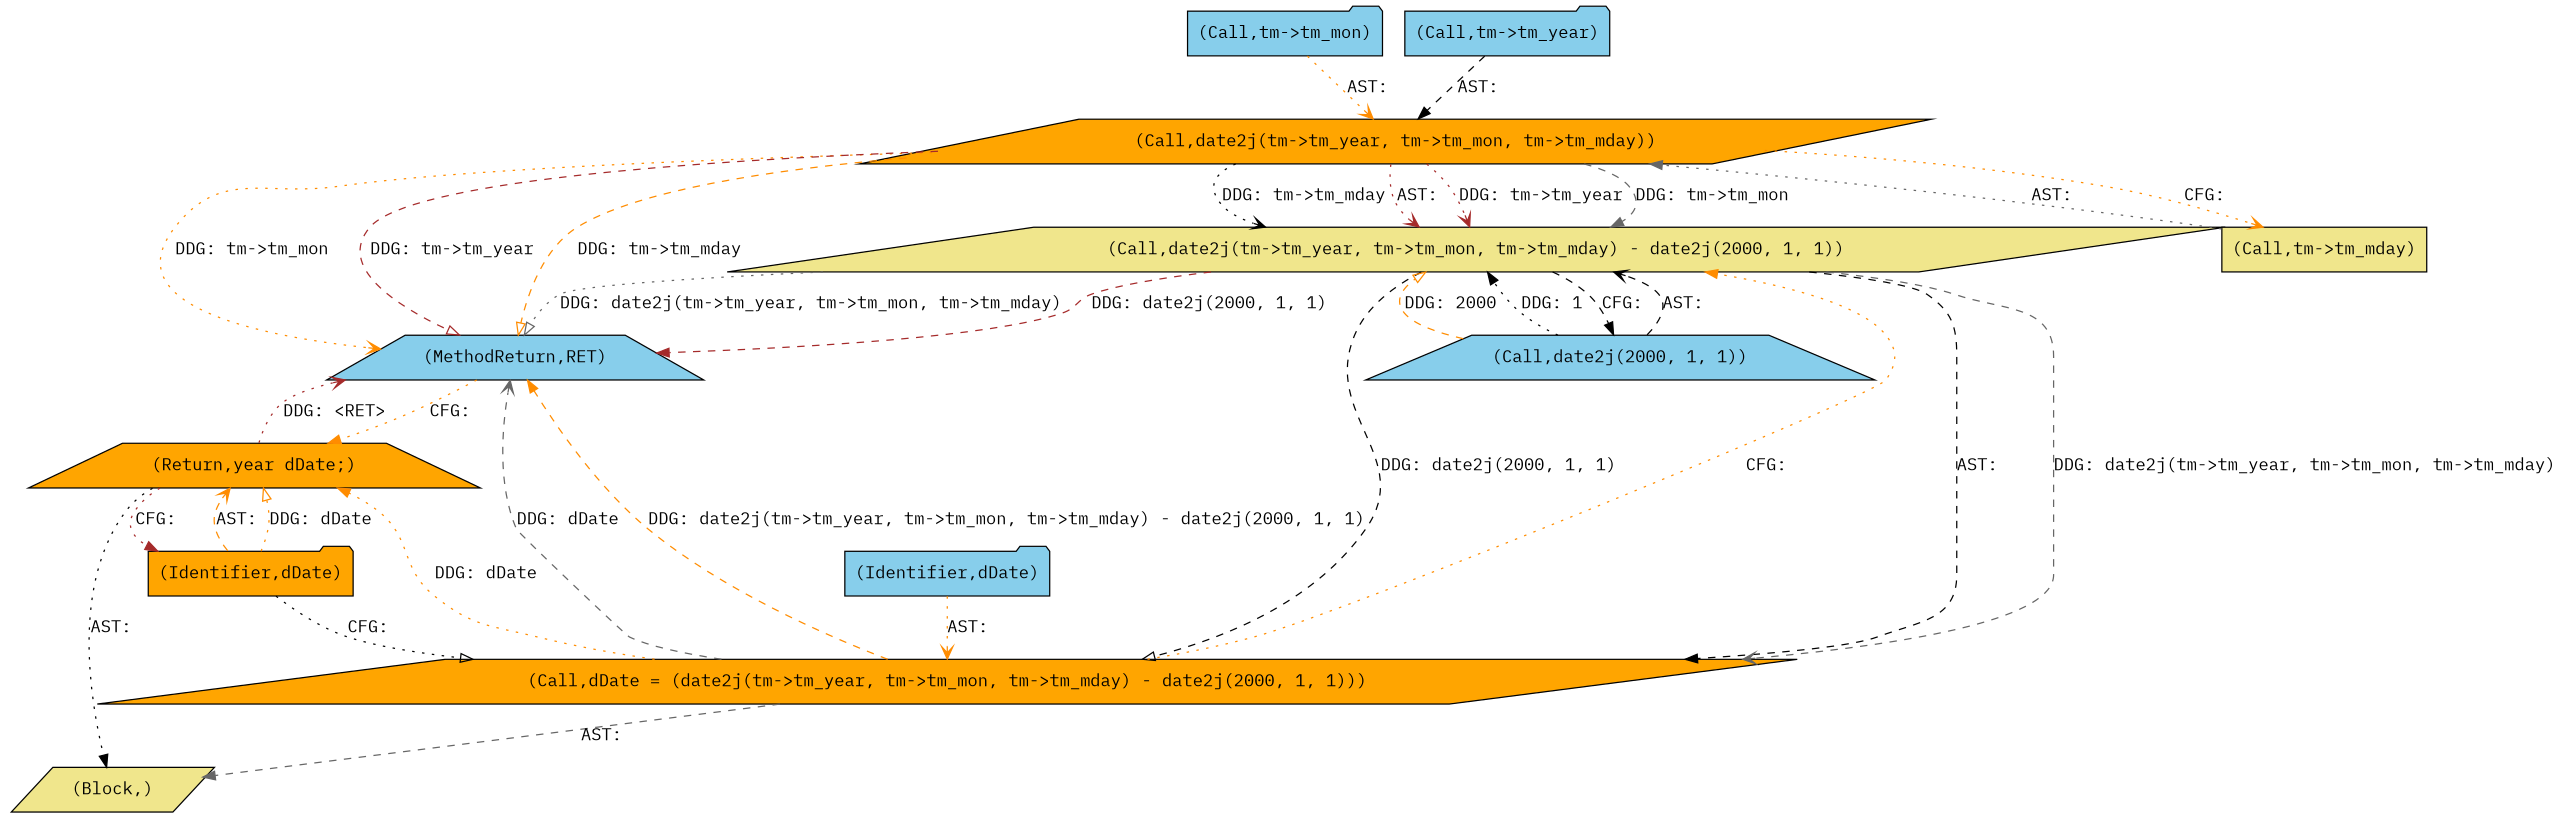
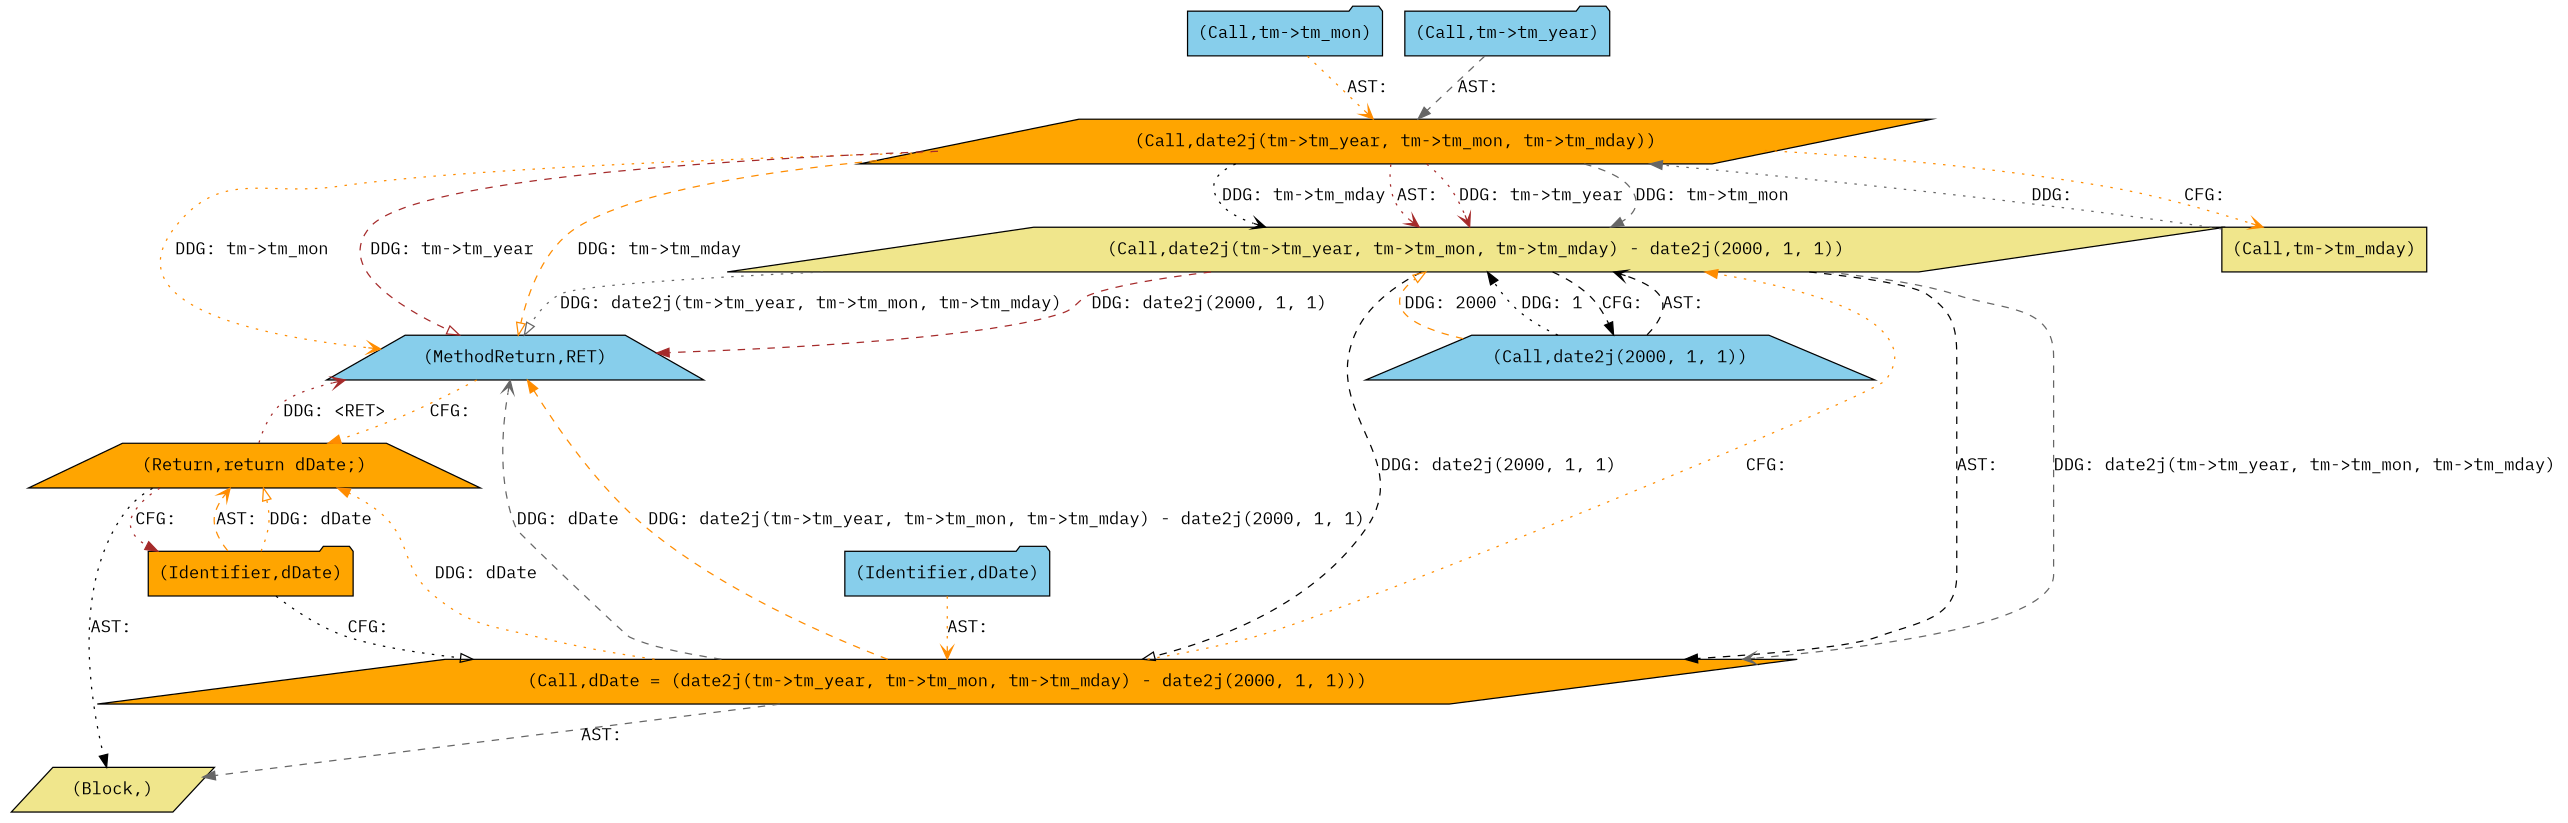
  digraph {
    fontname="IBM Plex Mono"
    node [fillcolor=skyblue fontname="IBM Plex Mono" shape=parallelogram style=filled]
    edge [arrowhead=normal color=darkorange fontname="IBM Plex Mono" style=dotted]
    n1 [fillcolor=orange label="(Call,date2j(tm->tm_year, tm->tm_mon, tm->tm_mday))"]
    n2 [fillcolor=khaki label="(Call,date2j(tm->tm_year, tm->tm_mon, tm->tm_mday) - date2j(2000, 1, 1))"]
    n3 [label="(MethodReturn,RET)" shape=trapezium]
    n4 [fillcolor=khaki label="(Call,tm->tm_mday)" shape=box]
    n5 [fillcolor=orange label="(Call,dDate = (date2j(tm->tm_year, tm->tm_mon, tm->tm_mday) - date2j(2000, 1, 1)))"]
    n6 [label="(Call,date2j(2000, 1, 1))" shape=trapezium]
-   n7 [fillcolor=orange label="(Return,year dDate;)" shape=trapezium]
+   n7 [fillcolor=orange label="(Return,return dDate;)" shape=trapezium]
    n8 [fillcolor=khaki label="(Block,)"]
    n9 [fillcolor=orange label="(Identifier,dDate)" shape=folder]
    n10 [label="(Call,tm->tm_mon)" shape=folder]
    n11 [label="(Call,tm->tm_year)" shape=folder]
    n12 [label="(Identifier,dDate)" shape=folder]
    n1 -> n2 [arrowhead=vee color=brown label="AST: "]
    n1 -> n2 [arrowhead=vee color=brown label="DDG: tm->tm_year"]
    n1 -> n2 [color=gray40 label="DDG: tm->tm_mon" style=dashed]
    n1 -> n2 [arrowhead=vee color=black label="DDG: tm->tm_mday"]
    n1 -> n3 [arrowhead=onormal label="DDG: tm->tm_mday" style=dashed]
    n1 -> n3 [arrowhead=vee label="DDG: tm->tm_mon"]
    n1 -> n3 [arrowhead=onormal color=brown label="DDG: tm->tm_year" style=dashed]
    n1 -> n4 [arrowhead=vee label="CFG: "]
    n2 -> n3 [arrowhead=onormal color=gray40 label="DDG: date2j(tm->tm_year, tm->tm_mon, tm->tm_mday)"]
    n2 -> n3 [color=brown label="DDG: date2j(2000, 1, 1)" style=dashed]
    n2 -> n5 [color=black label="AST: " style=dashed]
    n2 -> n5 [arrowhead=vee color=gray40 label="DDG: date2j(tm->tm_year, tm->tm_mon, tm->tm_mday)" style=dashed]
    n2 -> n5 [arrowhead=onormal color=black label="DDG: date2j(2000, 1, 1)" style=dashed]
    n2 -> n6 [color=black label="CFG: " style=dashed]
    n3 -> n7 [label="CFG: "]
-   n4 -> n1 [color=gray40 label="AST: "]
+   n4 -> n1 [color=gray40 label="DDG: "]
    n5 -> n2 [label="CFG: "]
    n5 -> n3 [arrowhead=vee color=gray40 label="DDG: dDate" style=dashed]
    n5 -> n3 [label="DDG: date2j(tm->tm_year, tm->tm_mon, tm->tm_mday) - date2j(2000, 1, 1)" style=dashed]
    n5 -> n7 [label="DDG: dDate"]
    n5 -> n8 [color=gray40 label="AST: " style=dashed]
    n6 -> n2 [arrowhead=vee color=black label="AST: " style=dashed]
    n6 -> n2 [arrowhead=onormal label="DDG: 2000" style=dashed]
    n6 -> n2 [color=black label="DDG: 1"]
    n7 -> n3 [arrowhead=vee color=brown label="DDG: <RET>"]
    n7 -> n8 [color=black label="AST: "]
    n7 -> n9 [color=brown label="CFG: "]
    n9 -> n5 [arrowhead=onormal color=black label="CFG: "]
    n9 -> n7 [arrowhead=vee label="AST: " style=dashed]
    n9 -> n7 [arrowhead=onormal label="DDG: dDate"]
    n10 -> n1 [arrowhead=vee label="AST: "]
-   n11 -> n1 [color=black label="AST: " style=dashed]
+   n11 -> n1 [color=gray40 label="AST: " style=dashed]
    n12 -> n5 [arrowhead=vee label="AST: "]
  }
